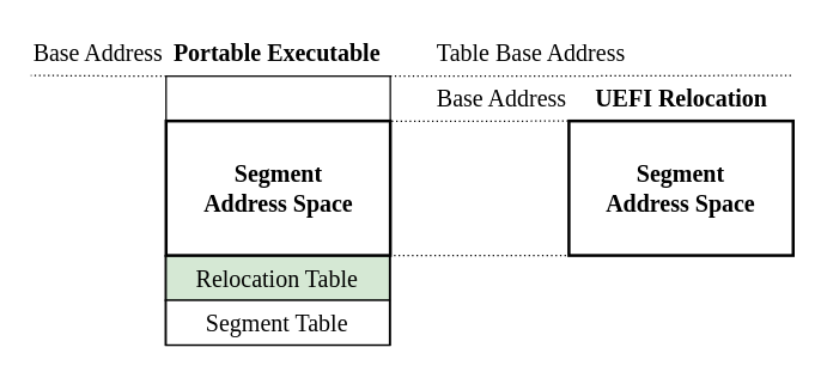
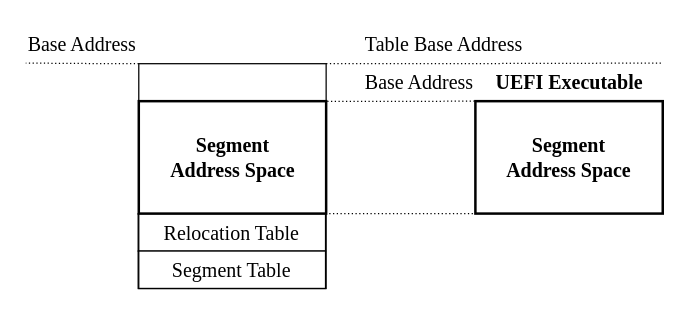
  <mxCell id="0" />
  <mxCell id="1" parent="0" />
  <mxCell id="2" style="edgeStyle=orthogonalEdgeStyle;rounded=0;orthogonalLoop=1;jettySize=auto;html=1;exitX=1;exitY=0;exitDx=0;exitDy=0;entryX=0;entryY=1;entryDx=0;entryDy=0;dashed=1;dashPattern=1 2;endArrow=none;endFill=0;" parent="1" source="3" target="8" edge="1"><mxGeometry relative="1" as="geometry"><Array as="points"><mxPoint x="300" y="170" /></Array></mxGeometry></mxCell>
- <mxCell id="3" value="&lt;font style=&quot;font-size: 16px;&quot; face=&quot;LMRoman10-Regular&quot;&gt;Relocation Table&lt;br&gt;&lt;/font&gt;" style="rounded=0;whiteSpace=wrap;html=1;fillColor=#d5e8d4;" parent="1" vertex="1"><mxGeometry x="110" y="170.5" width="150" height="30" as="geometry" /></mxCell>
+ <mxCell id="3" value="&lt;font style=&quot;font-size: 16px;&quot; face=&quot;LMRoman10-Regular&quot;&gt;Relocation Table&lt;br&gt;&lt;/font&gt;" style="rounded=0;whiteSpace=wrap;html=1;" parent="1" vertex="1"><mxGeometry x="110" y="170.5" width="150" height="30" as="geometry" /></mxCell>
  <mxCell id="4" value="&lt;font style=&quot;font-size: 16px;&quot; face=&quot;LMRoman10-Regular&quot;&gt;Segment Table&lt;br&gt;&lt;/font&gt;" style="rounded=0;whiteSpace=wrap;html=1;" parent="1" vertex="1"><mxGeometry x="110" y="200.5" width="150" height="30" as="geometry" /></mxCell>
  <mxCell id="5" style="edgeStyle=orthogonalEdgeStyle;rounded=0;orthogonalLoop=1;jettySize=auto;html=1;exitX=0.986;exitY=0.168;exitDx=0;exitDy=0;entryX=0;entryY=0;entryDx=0;entryDy=0;dashed=1;dashPattern=1 2;endArrow=none;endFill=0;exitPerimeter=0;" parent="1" source="15" target="8" edge="1"><mxGeometry relative="1" as="geometry"><Array as="points"><mxPoint x="300" y="81" /><mxPoint x="390" y="81" /></Array></mxGeometry></mxCell>
  <mxCell id="6" style="edgeStyle=orthogonalEdgeStyle;rounded=0;orthogonalLoop=1;jettySize=auto;html=1;exitX=0;exitY=0;exitDx=0;exitDy=0;entryX=0;entryY=1;entryDx=0;entryDy=0;dashed=1;dashPattern=1 2;endArrow=none;endFill=0;" parent="1" source="15" target="11" edge="1"><mxGeometry relative="1" as="geometry"><Array as="points"><mxPoint x="90" y="50" /><mxPoint x="20" y="50" /></Array></mxGeometry></mxCell>
  <mxCell id="7" style="edgeStyle=orthogonalEdgeStyle;rounded=0;orthogonalLoop=1;jettySize=auto;html=1;exitX=1;exitY=0;exitDx=0;exitDy=0;dashed=1;dashPattern=1 2;endArrow=none;endFill=0;entryX=1;entryY=0;entryDx=0;entryDy=0;" parent="1" source="15" target="10" edge="1"><mxGeometry relative="1" as="geometry"><mxPoint x="550" y="50.621" as="targetPoint" /><Array as="points"><mxPoint x="340" y="51" /><mxPoint x="340" y="50" /></Array></mxGeometry></mxCell>
  <mxCell id="8" value="&lt;font style=&quot;font-size: 16px;&quot; face=&quot;LMRoman10-Regular&quot;&gt;&lt;b&gt;Segment&lt;br&gt;Address Space&lt;/b&gt;&lt;/font&gt;" style="rounded=0;whiteSpace=wrap;html=1;strokeWidth=2;" parent="1" vertex="1"><mxGeometry x="380" y="80.5" width="150" height="90" as="geometry" /></mxCell>
- <mxCell id="9" value="&lt;b&gt;Portable Executable&lt;/b&gt;" style="text;html=1;strokeColor=none;fillColor=none;align=center;verticalAlign=middle;whiteSpace=wrap;rounded=0;fontFamily=LMRoman10-Regular;fontSize=16;fontColor=default;" parent="1" vertex="1"><mxGeometry x="110" y="20" width="150" height="30" as="geometry" /></mxCell>
- <mxCell id="10" value="&lt;b&gt;UEFI Relocation&lt;/b&gt;" style="text;html=1;strokeColor=none;fillColor=none;align=center;verticalAlign=middle;whiteSpace=wrap;rounded=0;fontFamily=LMRoman10-Regular;fontSize=16;fontColor=default;" parent="1" vertex="1"><mxGeometry x="380" y="50" width="150.5" height="30" as="geometry" /></mxCell>
+ <mxCell id="10" value="&lt;b&gt;UEFI Executable&lt;/b&gt;" style="text;html=1;strokeColor=none;fillColor=none;align=center;verticalAlign=middle;whiteSpace=wrap;rounded=0;fontFamily=LMRoman10-Regular;fontSize=16;fontColor=default;" parent="1" vertex="1"><mxGeometry x="380" y="50" width="150.5" height="30" as="geometry" /></mxCell>
  <mxCell id="11" value="&lt;font size=&quot;3&quot; face=&quot;LMMonoLt10-Regular&quot;&gt;Base Address&lt;/font&gt;" style="text;html=1;strokeColor=none;fillColor=none;align=left;verticalAlign=middle;whiteSpace=wrap;rounded=0;strokeWidth=2;fontStyle=0" parent="1" vertex="1"><mxGeometry x="20" y="20" width="90" height="30" as="geometry" /></mxCell>
  <mxCell id="12" value="&lt;font size=&quot;3&quot; face=&quot;LMMonoLt10-Regular&quot;&gt;Base Address&lt;/font&gt;" style="text;html=1;strokeColor=none;fillColor=none;align=left;verticalAlign=middle;whiteSpace=wrap;rounded=0;strokeWidth=2;fontStyle=0" parent="1" vertex="1"><mxGeometry x="290" y="50" width="90" height="30" as="geometry" /></mxCell>
  <mxCell id="13" value="&lt;font size=&quot;3&quot; face=&quot;LMMonoLt10-Regular&quot;&gt;Table Base Address&lt;/font&gt;" style="text;html=1;strokeColor=none;fillColor=none;align=left;verticalAlign=middle;whiteSpace=wrap;rounded=0;strokeWidth=2;fontStyle=0" parent="1" vertex="1"><mxGeometry x="290" y="20" width="140" height="30.5" as="geometry" /></mxCell>
  <mxCell id="14" value="&lt;font style=&quot;font-size: 16px;&quot; face=&quot;LMRoman10-Regular&quot;&gt;&lt;b&gt;Segment&lt;br&gt;Address Space&lt;/b&gt;&lt;/font&gt;" style="rounded=0;whiteSpace=wrap;html=1;strokeWidth=2;" parent="1" vertex="1"><mxGeometry x="110.5" y="80.5" width="150" height="90" as="geometry" /></mxCell>
  <mxCell id="15" value="" style="rounded=0;whiteSpace=wrap;html=1;strokeWidth=1;fontFamily=LMRoman10-Regular;fontSize=16;fillColor=none;" parent="1" vertex="1"><mxGeometry x="110.5" y="50.5" width="150" height="180" as="geometry" /></mxCell>
